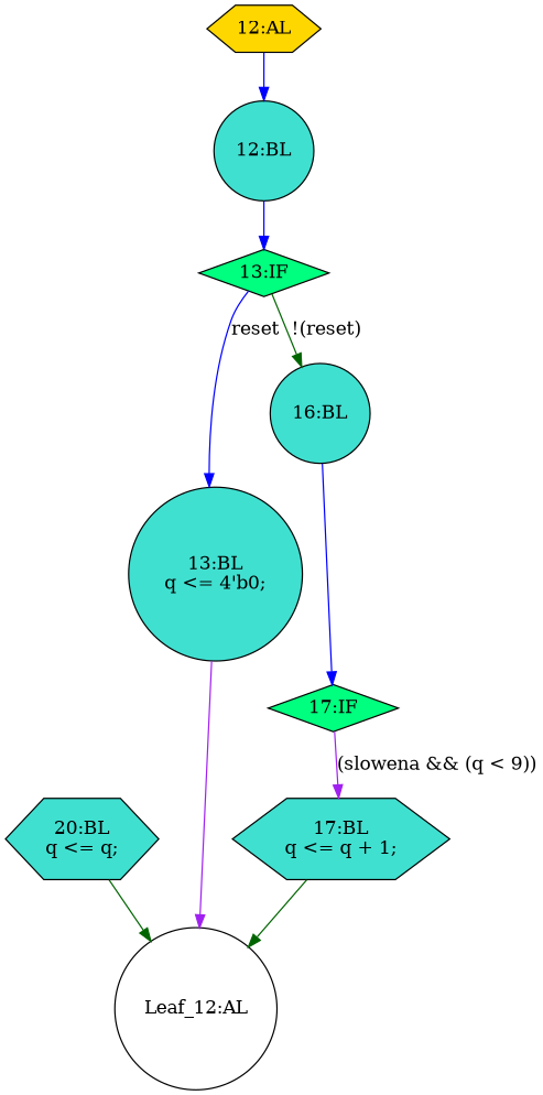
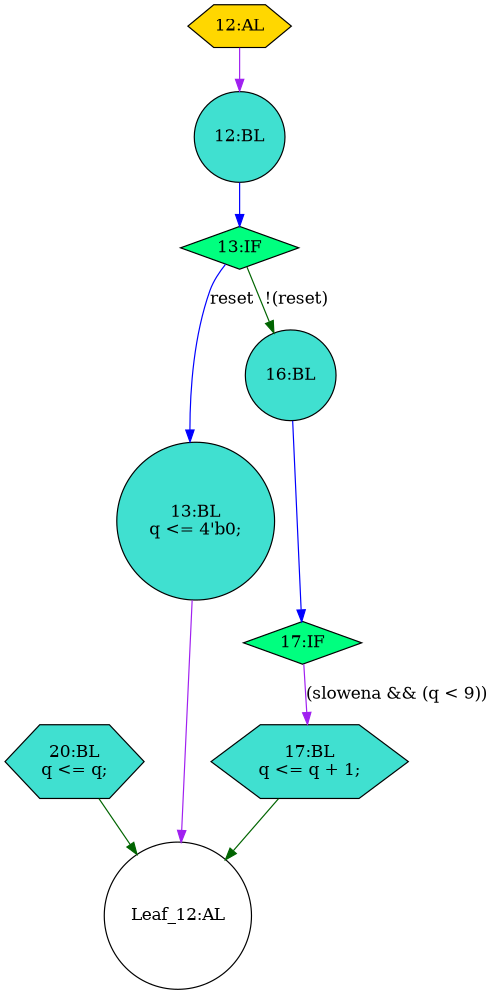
  strict digraph {
    node [fillcolor=turquoise shape=circle statements="[]" style=filled typ=Block]
    edge [color=purple cond="[]" lineno=None]
    n1 [ast="<pyverilog.vparser.ast.IfStatement object at 0x7f18c32e8390>" fillcolor=springgreen label="17:IF" shape=diamond typ=IfStatement]
    n2 [ast="<pyverilog.vparser.ast.Block object at 0x7f18c32e86d0>" label="17:BL\nq <= q + 1;" shape=hexagon statements="[<pyverilog.vparser.ast.NonblockingSubstitution object at 0x7f18c32e8710>]"]
    n3 [ast="<pyverilog.vparser.ast.Block object at 0x7f18c32e84d0>" label="20:BL\nq <= q;" shape=hexagon statements="[<pyverilog.vparser.ast.NonblockingSubstitution object at 0x7f18c32e8510>]"]
    n4 [def_var="['q']" label="Leaf_12:AL" fillcolor="" statements="" style="" typ=""]
    n5 [ast="<pyverilog.vparser.ast.Block object at 0x7f18c32e8b90>" label="13:BL\nq <= 4'b0;" statements="[<pyverilog.vparser.ast.NonblockingSubstitution object at 0x7f18c32e8a50>]"]
    n6 [ast="<pyverilog.vparser.ast.Block object at 0x7f18c32e8c10>" label="12:BL"]
    n7 [ast="<pyverilog.vparser.ast.IfStatement object at 0x7f18c32e8c50>" fillcolor=springgreen label="13:IF" shape=diamond typ=IfStatement]
    n8 [ast="<pyverilog.vparser.ast.Block object at 0x7f18c32e8c90>" label="16:BL"]
    n9 [ast="<pyverilog.vparser.ast.Always object at 0x7f18c32e8d90>" clk_sens=True fillcolor=gold label="12:AL" sens="['clk']" shape=hexagon typ=Always use_var="['q', 'reset', 'slowena']"]
    n1 -> n2 [cond="['slowena', 'q']" label="(slowena && (q < 9))" lineno=17]
    n2 -> n4 [color=darkgreen]
    n3 -> n4 [color=darkgreen]
    n5 -> n4
    n6 -> n7 [color=blue]
    n7 -> n5 [color=blue cond="['reset']" label=reset lineno=13]
    n7 -> n8 [color=darkgreen cond="['reset']" label="!(reset)" lineno=13]
    n8 -> n1 [color=blue]
-   n9 -> n6 [color=blue]
+   n9 -> n6
  }
